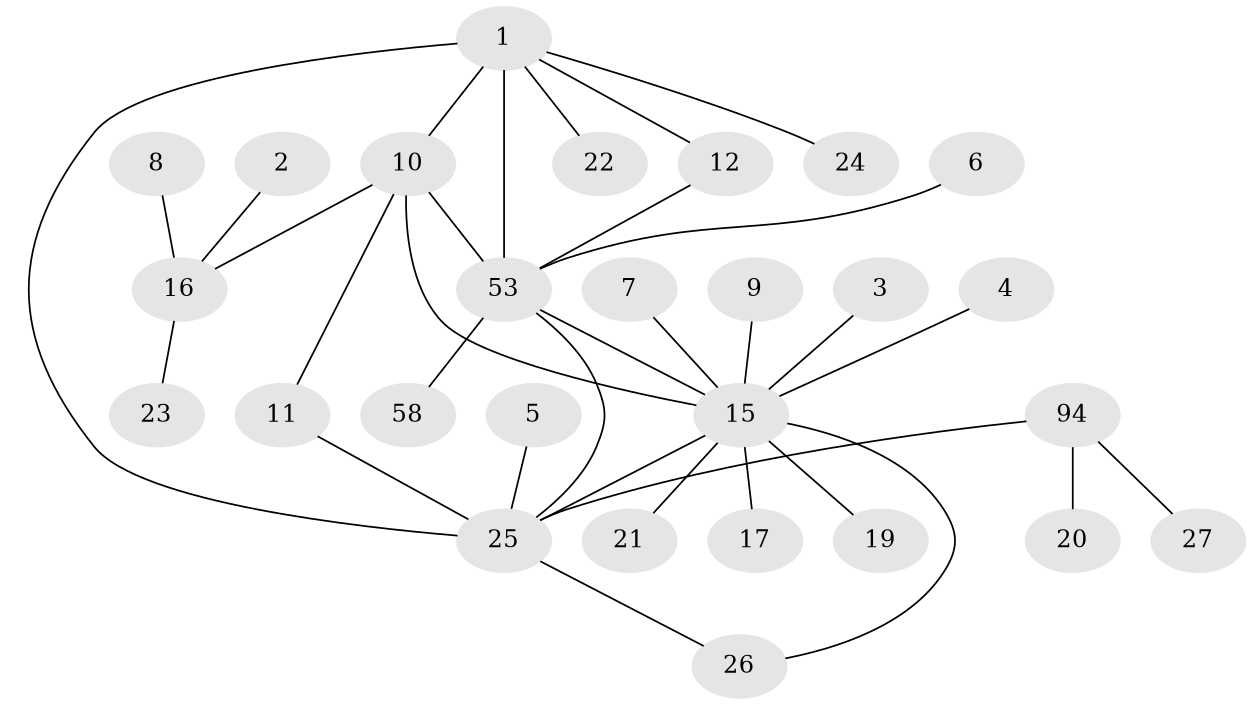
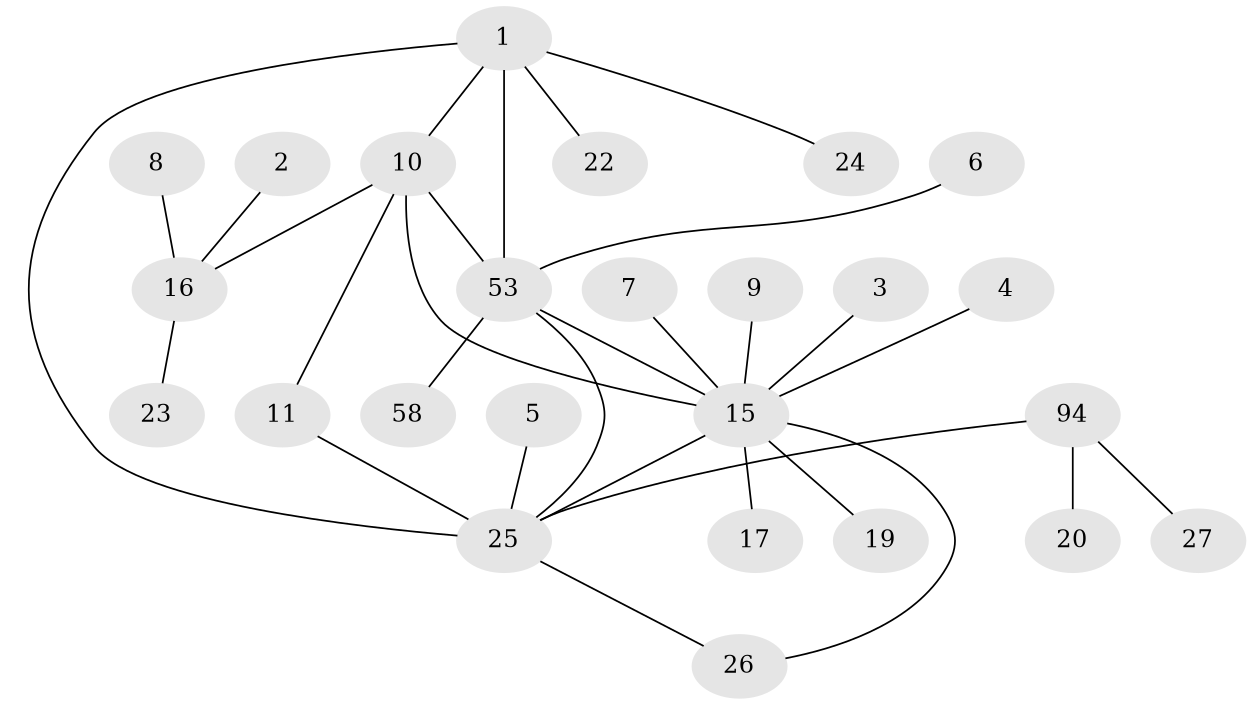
  graph {
    node [color=gray90 style=filled]
    edge [weight=1.0]
    1
    10
-   12
    n4 [label=53]
    22
    24
    25
    16
    15
    11
    n11 [label=58]
    26
    2
    23
    3
    17
    19
-   21
    4
    5
    6
    7
    8
    9
    n25 [label=94]
    20
    27
    1 -- 10
-   1 -- 12
    1 -- n4 [weight=2.0]
    1 -- 22
    1 -- 24
    1 -- 25
    10 -- n4 [weight=2.0]
    10 -- 16
    10 -- 15
    10 -- 11
-   12 -- n4
    n4 -- 25 [weight=2.0]
    n4 -- 15 [weight=2.0]
    n4 -- n11
    25 -- 26
    16 -- 23
    15 -- 25
    15 -- 26
    15 -- 17
    15 -- 19
-   15 -- 21
    11 -- 25
    2 -- 16
    3 -- 15
    4 -- 15
    5 -- 25
    6 -- n4
    7 -- 15
    8 -- 16
    9 -- 15
    n25 -- 25
    n25 -- 20
    n25 -- 27
  }
